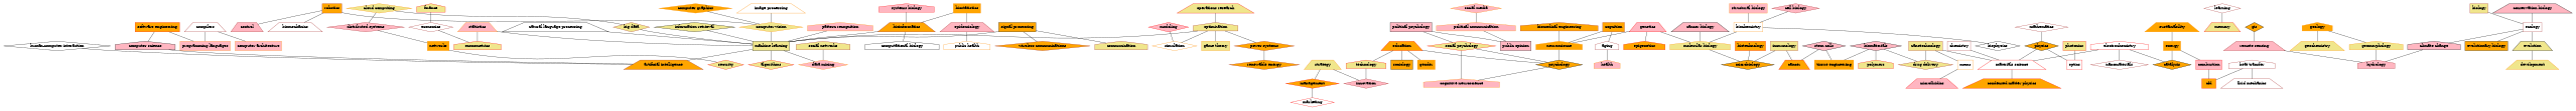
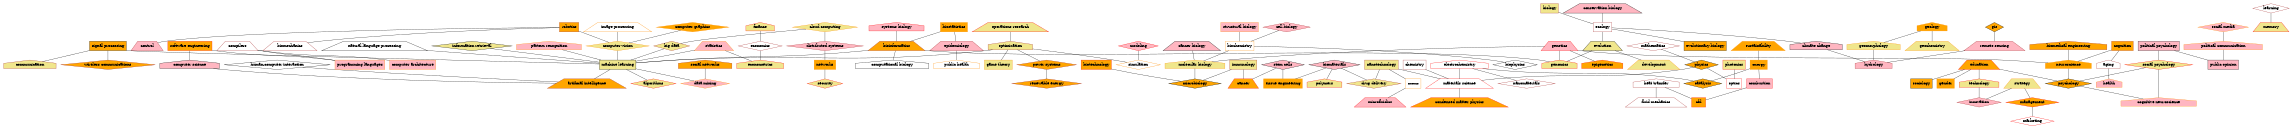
  strict graph {
    node [color=brown fillcolor=orange level=1 shape=diamond style=filled weight=1120.0]
    edge [level=1 weight=105.0]
    n1 [color=darkorange fillcolor=lightpink label=statistics shape=trapezium weight=2580.0]
    n2 [color=black fillcolor=khaki label="machine learning" shape=box weight=11046.0]
    n3 [color=red fillcolor=khaki label=econometrics shape=house weight=725.0 level=""]
    n4 [label="artificial intelligence" shape=trapezium weight=5844.0]
    n5 [color=darkorange fillcolor=lightpink label="data mining" weight=3417.0]
    n6 [color=red fillcolor=khaki label=algorithms weight=1235.0]
    n7 [color=darkorange fillcolor=khaki label=strategy shape=trapezium weight=587.0 level=""]
    n8 [color=red label=management weight=976.0 level=""]
    n9 [fillcolor=lightpink label=innovation weight=1414.0]
    n10 [color=red fillcolor=white label=marketing weight=1190.0]
    n11 [color=darkorange fillcolor=lightpink label="structural biology" shape=box weight=1299.0]
    n12 [color=darkorange fillcolor=white label=biochemistry shape=box weight=2460.0]
    n13 [color=darkorange fillcolor=khaki label="molecular biology" shape=house weight=2880.0]
    n14 [color=black fillcolor=white label=biophysics weight=2308.0]
    n15 [color=black label=microbiology weight=2355.0]
    n16 [color=red label=education shape=trapezium weight=2017.0]
    n17 [color=darkorange label=gender shape=box weight=1615.0]
    n18 [color=red fillcolor=khaki label=technology shape=house weight=1153.0]
    n19 [color=black label=sociology shape=box weight=1079.0]
    n20 [color=black label=psychology weight=2022.0]
    n21 [color=darkorange fillcolor=lightpink label="cognitive neuroscience" shape=house weight=1431.0]
    n22 [color=black fillcolor=white label="human-computer interaction" weight=1333.0]
    n23 [color=black fillcolor=lightpink label="stem cells" weight=1176.0]
    n24 [color=darkorange label="tissue engineering" shape=box weight=1425.0]
    n25 [color=red label=cancer shape=trapezium weight=2228.0]
    n26 [label=robotics shape=box weight=3442.0]
    n27 [fillcolor=white label=biomechanics shape=trapezium weight=1657.0]
    n28 [color=darkorange fillcolor=khaki label="computer vision" weight=5478.0]
    n29 [fillcolor=lightpink label=control shape=trapezium weight=1694.0]
    n30 [color=darkorange label="computer graphics" weight=1251.0]
    n31 [fillcolor=khaki label=nanotechnology shape=box weight=3024.0]
    n32 [color=darkorange fillcolor=white label=mems shape=box weight=872.0 level=""]
    n33 [color=red fillcolor=white label="materials science" shape=trapezium weight=3272.0]
    n34 [fillcolor=khaki label="drug delivery"]
    n35 [color=red fillcolor=lightpink label=microfluidics shape=trapezium weight=1372.0]
    n36 [color=red label="condensed matter physics" shape=trapezium weight=1631.0]
    n37 [color=black fillcolor=lightpink label="political psychology" shape=box weight=243.0 level=""]
    n38 [color=red fillcolor=khaki label="social psychology" weight=954.0 level=""]
    n39 [color=black fillcolor=lightpink label="public opinion" shape=box weight=322.0 level=""]
    n40 [fillcolor=white label=chemistry shape=box weight=2206.0]
    n41 [color=darkorange fillcolor=khaki label="cloud computing" weight=1501.0]
    n42 [fillcolor=lightpink label="distributed systems" weight=1415.0]
    n43 [fillcolor=khaki label="big data"]
    n44 [color=darkorange label=networks shape=box weight=1679.0]
    n45 [color=red fillcolor=khaki label=security weight=1538.0]
    n46 [fillcolor=white label=mathematics weight=1238.0]
    n47 [color=black label=physics weight=2647.0]
    n48 [color=red fillcolor=white label=optics shape=box weight=1380.0]
    n49 [color=darkorange label=biostatistics shape=box weight=1173.0]
    n50 [fillcolor=lightpink label=epidemiology shape=trapezium weight=1984.0]
    n51 [label=bioinformatics shape=trapezium weight=5075.0]
    n52 [color=darkorange fillcolor=white label="public health" shape=house weight=1469.0]
+   n53 [color=red fillcolor=khaki label=genomics shape=house weight=2984.0]
    n54 [color=black fillcolor=white label="computational biology" shape=house weight=2567.0]
    n55 [color=darkorange label=sustainability shape=trapezium weight=1357.0]
    n56 [color=darkorange label=energy shape=box weight=1626.0]
    n57 [color=black label=catalysis weight=1272.0]
    n58 [color=red fillcolor=lightpink label=combustion shape=box weight=648.0 level=""]
    n59 [color=red label=cfd shape=box weight=798.0 level=""]
    n60 [fillcolor=white label=learning weight=1191.0]
    n61 [color=red fillcolor=khaki label=memory shape=trapezium weight=996.0 level=""]
    n62 [color=red label=biotechnology shape=box weight=1182.0]
    n63 [fillcolor=white label=compilers shape=trapezium weight=365.0 level=""]
    n64 [color=darkorange fillcolor=lightpink label="computer architecture" shape=box weight=1187.0]
    n65 [color=darkorange fillcolor=lightpink label="programming languages" shape=box weight=816.0 level=""]
    n66 [label=cognition shape=box weight=941.0 level=""]
    n67 [fillcolor=white label=aging shape=house weight=1482.0]
    n68 [color=darkorange label=neuroscience shape=house weight=5781.0]
    n69 [color=darkorange fillcolor=lightpink label=health shape=house weight=1282.0]
    n70 [fillcolor=khaki label=immunology shape=box weight=2783.0]
    n71 [color=darkorange label=geology shape=house weight=1135.0]
    n72 [color=darkorange fillcolor=khaki label=geomorphology shape=house weight=579.0 level=""]
    n73 [color=darkorange fillcolor=khaki label=geochemistry shape=trapezium weight=1076.0]
    n74 [fillcolor=lightpink label=hydrology shape=house weight=1221.0]
    n75 [color=black fillcolor=white label="natural language processing" shape=trapezium weight=1898.0]
    n76 [color=red fillcolor=khaki label=photonics shape=box weight=1310.0]
    n77 [fillcolor=white label="heat transfer" shape=house weight=897.0 level=""]
    n78 [fillcolor=white label="fluid mechanics" shape=trapezium weight=1144.0]
    n79 [color=red fillcolor=white label=electrochemistry shape=house weight=1283.0]
    n80 [fillcolor=white label=nanomaterials weight=1632.0]
    n81 [fillcolor=khaki label=biology shape=box weight=1336.0]
    n82 [fillcolor=white label=ecology shape=box weight=3351.0]
    n83 [color=black fillcolor=lightpink label="climate change" shape=house weight=2181.0]
    n84 [color=black label="evolutionary biology" shape=box weight=1456.0]
    n85 [color=black fillcolor=khaki label=evolution shape=trapezium weight=2669.0]
    n86 [color=darkorange fillcolor=khaki label=development shape=trapezium weight=1423.0]
    n87 [color=black fillcolor=lightpink label=biomaterials weight=2072.0]
    n88 [color=red fillcolor=khaki label=polymers shape=house weight=1115.0]
    n89 [color=black label="signal processing" shape=box weight=2402.0]
    n90 [fillcolor=khaki label=communication shape=house weight=1267.0]
    n91 [label="wireless communications" weight=1437.0]
-   n92 [fillcolor=khaki label="social networks" shape=house weight=1144.0]
+   n92 [label="social networks" shape=house weight=1144.0]
    n93 [color=darkorange fillcolor=lightpink label="social media" weight=1109.0]
    n94 [color=darkorange fillcolor=lightpink label="political communication" shape=house weight=397.0 level=""]
    n95 [color=darkorange fillcolor=white label="image processing" shape=trapezium weight=2648.0]
    n96 [color=black fillcolor=lightpink label="cancer biology" shape=trapezium weight=1299.0]
    n97 [color=black fillcolor=lightpink label="conservation biology" shape=trapezium weight=1902.0]
    n98 [color=red label="software engineering" shape=box weight=2055.0]
    n99 [color=black fillcolor=lightpink label="computer science" shape=house weight=2121.0]
    n100 [color=red fillcolor=khaki label="operations research" shape=trapezium]
    n101 [fillcolor=khaki label=optimization shape=house weight=2557.0]
    n102 [color=darkorange fillcolor=white label=simulation weight=1276.0]
    n103 [label="power systems" weight=591.0 level=""]
    n104 [color=darkorange fillcolor=khaki label="game theory" shape=box weight=1138.0]
    n105 [label="renewable energy" weight=1373.0]
    n106 [fillcolor=lightpink label="cell biology" weight=1749.0]
    n107 [color=black label=gis weight=1284.0]
    n108 [fillcolor=lightpink label="remote sensing" shape=trapezium weight=1953.0]
    n109 [color=black fillcolor=khaki label="information retrieval" weight=1077.0]
    n110 [color=red fillcolor=lightpink label=modeling weight=1570.0]
    n111 [color=red fillcolor=lightpink label=genetics shape=trapezium weight=3043.0]
    n112 [color=red label=epigenetics shape=house weight=1269.0]
    n113 [color=red fillcolor=lightpink label="systems biology" shape=house weight=1798.0]
    n114 [color=red fillcolor=khaki label=finance shape=house weight=1130.0]
    n115 [fillcolor=white label=economics weight=2155.0]
    n116 [color=darkorange fillcolor=lightpink label="pattern recognition" shape=house weight=1743.0]
    n117 [label="biomedical engineering" shape=house weight=1263.0]
    n1 -- n2 [weight=397.0]
    n1 -- n3 [weight=75.0]
    n2 -- n4 [weight=1671.0]
    n2 -- n5 [weight=1295.0]
    n2 -- n6 [weight=130.0]
    n7 -- n8 [weight=60.0]
    n7 -- n9 [weight=126.0]
    n8 -- n10 [weight=55.0]
    n11 -- n12 [weight=280.0]
    n12 -- n13 [weight=494.0]
    n12 -- n14 [weight=268.0]
    n13 -- n15 [weight=256.0]
    n16 -- n17 [weight=68.0]
    n16 -- n18 [weight=75.0]
    n16 -- n19 [weight=72.0]
    n16 -- n20 [weight=72.0]
    n18 -- n9 [weight=80.0]
    n20 -- n21 [weight=104.0]
    n22 -- n4 [weight=66.0]
    n23 -- n24 [weight=173.0]
    n23 -- n25 [weight=125.0]
    n26 -- n27 [weight=73.0]
    n26 -- n28 [weight=581.0]
    n26 -- n29 [weight=369.0]
    n28 -- n2 [weight=2239.0]
    n30 -- n28 [weight=374.0]
    n31 -- n32 [weight=83.0]
    n31 -- n33 [weight=312.0]
    n31 -- n34 [weight=143.0]
    n32 -- n35
    n33 -- n36 [weight=126.0]
    n37 -- n38 [weight=47.0]
    n37 -- n39 [weight=55.0]
    n38 -- n20 [weight=44.0]
    n38 -- n21 [weight=114.0]
    n40 -- n33 [weight=219.0]
    n41 -- n42 [weight=267.0]
    n41 -- n43 [weight=134.0]
    n42 -- n44 [weight=132.0]
    n43 -- n2 [weight=229.0]
    n44 -- n45 [weight=184.0]
    n46 -- n47 [weight=90.0]
    n47 -- n33 [weight=246.0]
    n47 -- n48 [weight=153.0]
    n49 -- n50 [weight=232.0]
    n49 -- n51 [weight=151.0]
    n50 -- n52 [weight=259.0]
    n51 -- n2 [weight=637.0]
+   n51 -- n53 [weight=823.0]
    n51 -- n54 [weight=930.0]
    n55 -- n56 [weight=78.0]
    n56 -- n57 [weight=71.0]
    n56 -- n58 [weight=68.0]
    n58 -- n59 [weight=61.0]
    n60 -- n61 [weight=273.0]
    n62 -- n15 [weight=135.0]
    n63 -- n64 [weight=97.0]
    n63 -- n65 [weight=95.0]
    n66 -- n67 [weight=66.0]
    n66 -- n68 [weight=77.0]
    n67 -- n69 [weight=79.0]
    n68 -- n20 [weight=249.0]
    n70 -- n15 [weight=250.0]
    n70 -- n25 [weight=163.0]
    n71 -- n72 [weight=43.0]
    n71 -- n73 [weight=216.0]
    n72 -- n74 [weight=88.0]
    n75 -- n2 [weight=728.0]
    n76 -- n48 [weight=269.0]
    n77 -- n59 [weight=85.0]
    n77 -- n78 [weight=147.0]
    n79 -- n33 [weight=106.0]
    n79 -- n57 [weight=93.0]
    n79 -- n80
    n81 -- n82 [weight=96.0]
    n82 -- n83 [weight=139.0]
    n82 -- n84 [weight=160.0]
    n82 -- n85 [weight=625.0]
    n83 -- n74 [weight=118.0]
+   n85 -- n53 [weight=329.0]
    n85 -- n86 [weight=101.0]
    n87 -- n24 [weight=585.0]
    n87 -- n34 [weight=309.0]
    n87 -- n88 [weight=120.0]
    n89 -- n2 [weight=500.0]
    n89 -- n90 [weight=157.0]
    n89 -- n91 [weight=216.0]
    n92 -- n5 [weight=117.0]
    n93 -- n94 [weight=47.0]
    n94 -- n39 [weight=62.0]
    n95 -- n28 [weight=910.0]
    n96 -- n13 [weight=103.0]
    n97 -- n82 [weight=493.0]
    n98 -- n65 [weight=160.0]
    n98 -- n99
    n99 -- n4 [weight=154.0]
    n100 -- n101 [weight=165.0]
    n101 -- n2 [weight=383.0]
    n101 -- n102 [weight=90.0]
    n101 -- n103 [weight=61.0]
    n101 -- n104 [weight=78.0]
    n103 -- n105 [weight=98.0]
    n106 -- n12 [weight=268.0]
    n107 -- n108 [weight=382.0]
    n108 -- n74 [weight=132.0]
    n109 -- n2 [weight=290.0]
    n110 -- n102 [weight=340.0]
    n111 -- n13 [weight=340.0]
+   n111 -- n53 [weight=526.0]
    n111 -- n68 [weight=146.0]
    n111 -- n112 [weight=129.0]
    n113 -- n51 [weight=371.0]
    n114 -- n115 [weight=187.0]
    n115 -- n3 [weight=109.0]
    n116 -- n2 [weight=714.0]
    n117 -- n68 [weight=74.0]
  }
